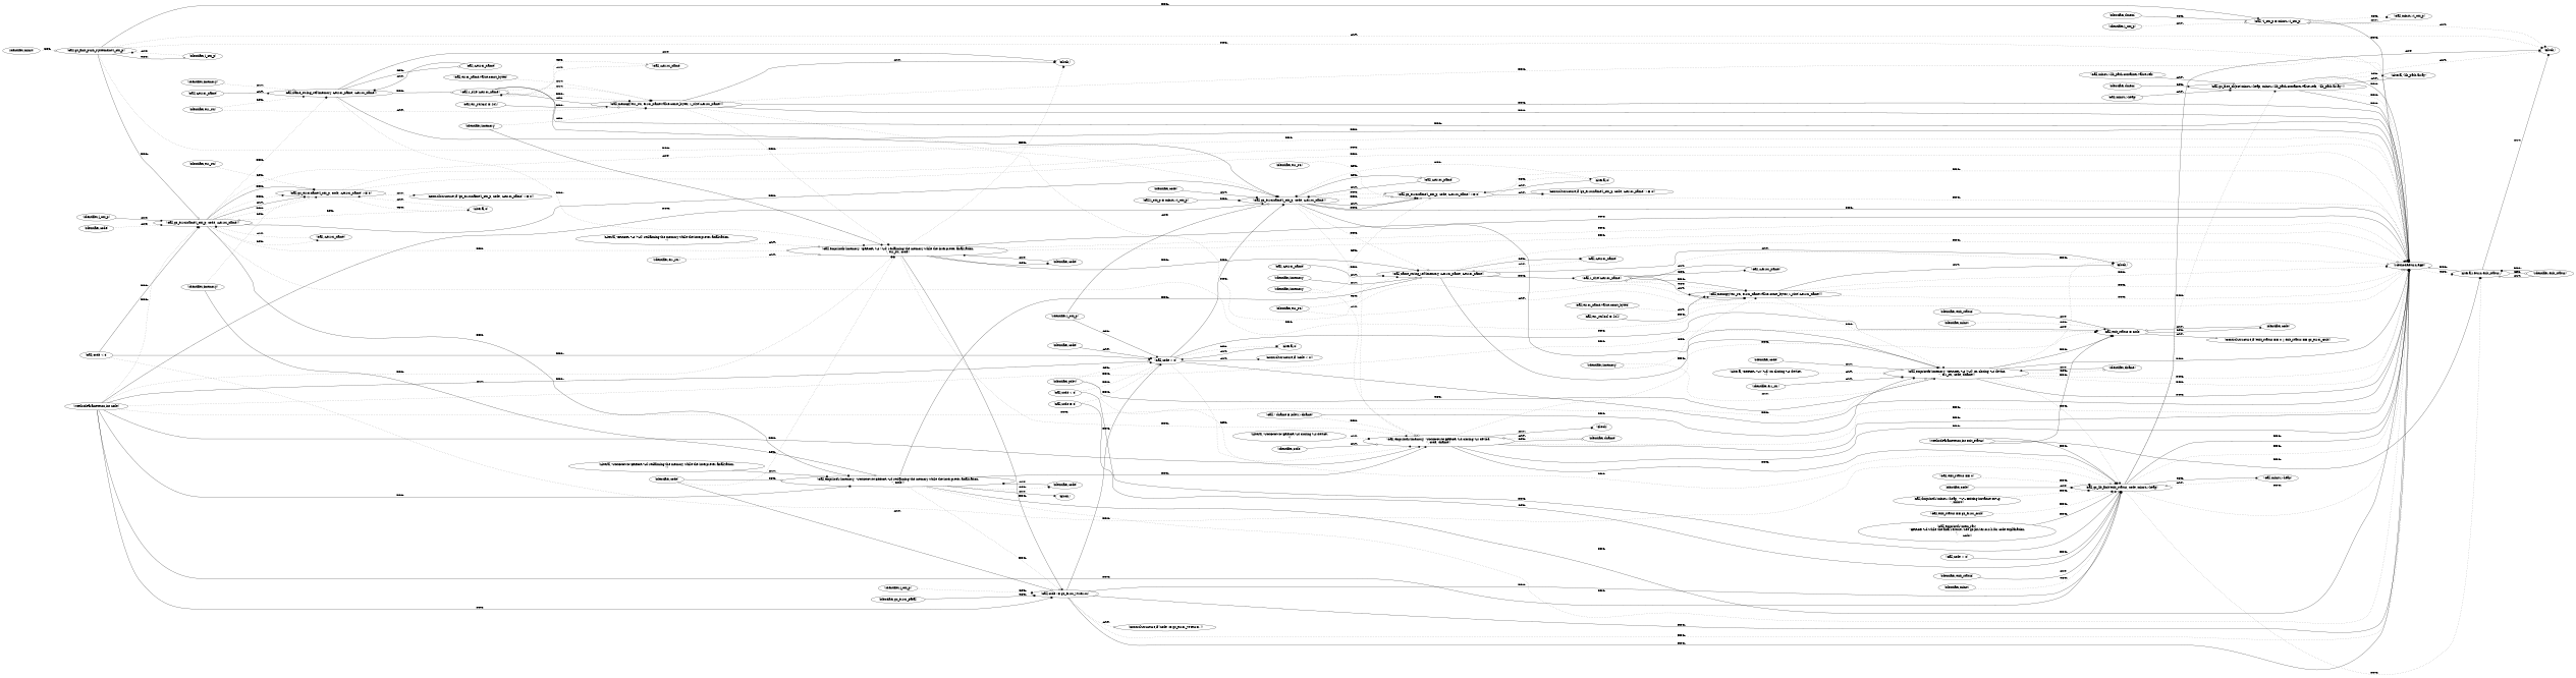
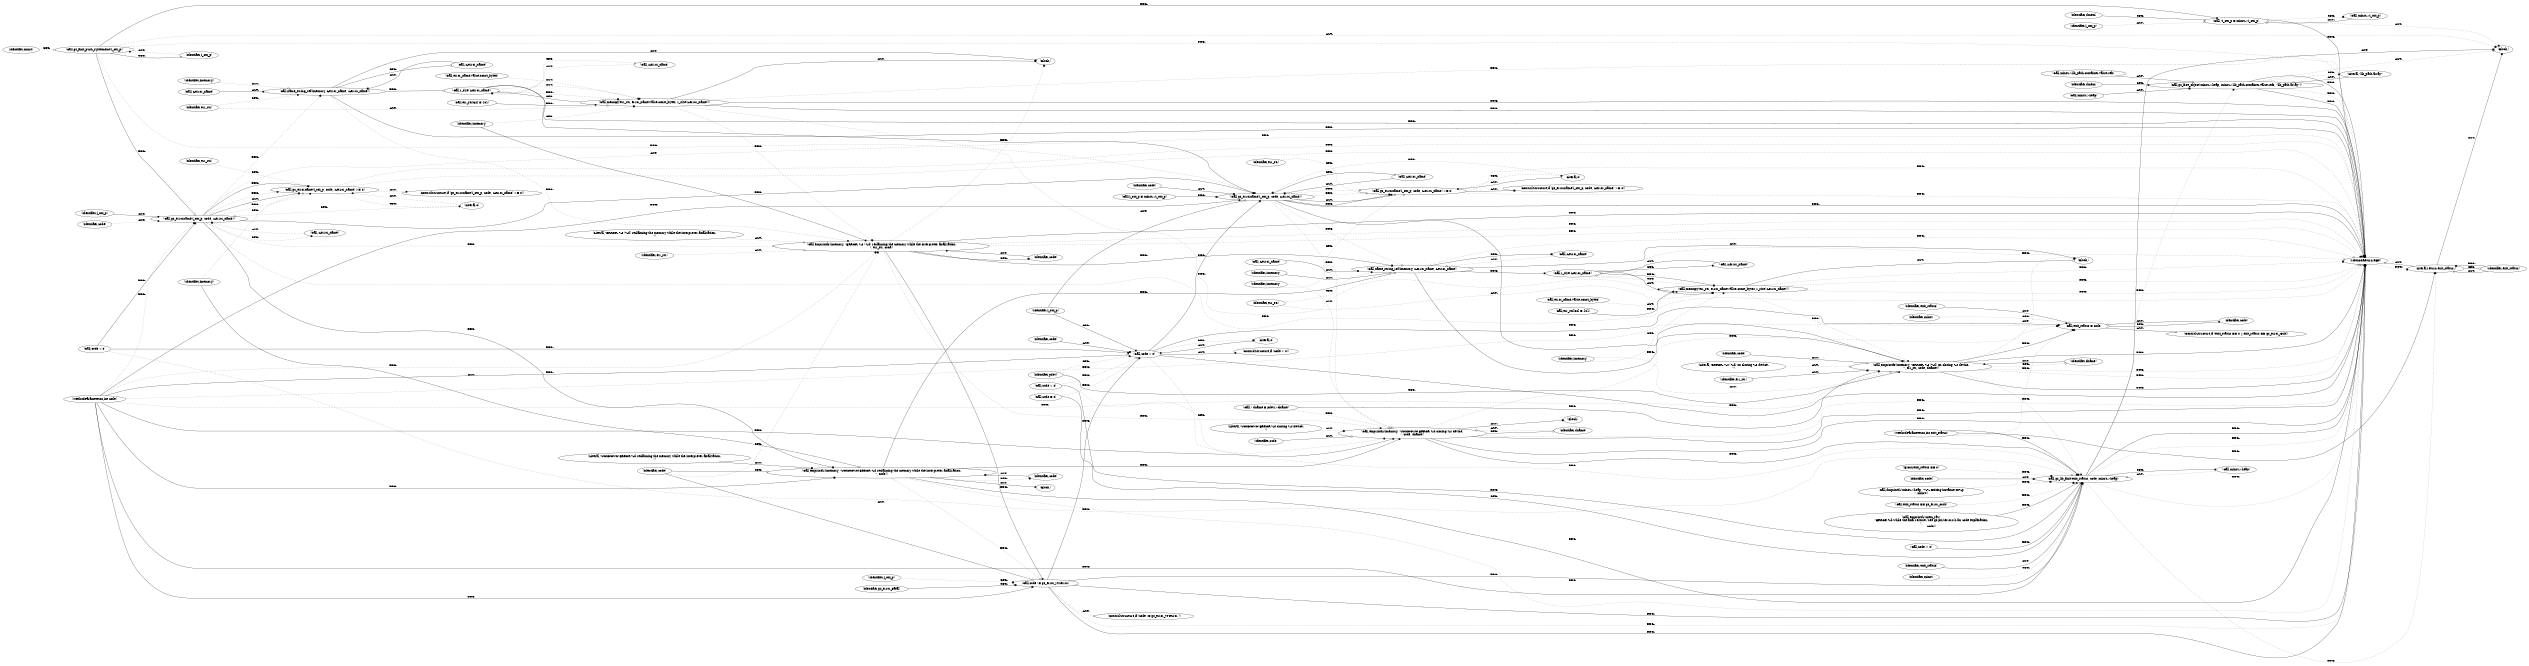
  digraph {
    rankdir=LR
    edge [arrowhead=odot style=solid]
    n1 [label="(Call,*i_ctx_p = minst->i_ctx_p)"]
    n2 [label="(Call,minst->i_ctx_p)"]
    n3 [label="(Block,)"]
    n4 [label="(MethodReturn,RET)"]
    n5 [label="(Call,gs_finit_push_systemdict(i_ctx_p))"]
    n6 [label="(Call,gs_errorname(i_ctx_p, code, &error_name))"]
    n7 [label="(Call,gs_errorname(i_ctx_p, code, &error_name))"]
    n8 [label="(Identifier,i_ctx_p)"]
    n9 [label="(Literal,return exit_status;)"]
    n10 [label="(Call,gs_errorname(i_ctx_p, code, &error_name) >= 0)"]
    n11 [label="(Call,name_string_ref(imemory, &error_name, &error_name))"]
    n12 [label="(Call,emprintf2(imemory, \"ERROR: %s (%d) reclaiming the memory while the interpreter finalization.\n\", err_str, code))"]
    n13 [label="(Call,emprintf1(imemory, \"UNKNOWN ERROR %d reclaiming the memory while the interpreter finalization.\n\", code))"]
    n14 [label="(Call,&error_name)"]
    n15 [label="(Call,name_string_ref(imemory, &error_name, &error_name))"]
    n16 [label="(Call,emprintf2(imemory, \"UNKNOWN ERROR %d closing %s device.\n\", code, dname))"]
    n17 [label="(Call,gs_errorname(i_ctx_p, code, &error_name) >= 0)"]
    n18 [label="(Call,emprintf3(imemory, \"ERROR: %s (%d) on closing %s device.\n\", err_str, code, dname))"]
    n19 [label="(Call,&error_name)"]
    n20 [label="(ControlStructure,if (gs_errorname(i_ctx_p, code, &error_name) >= 0))"]
    n21 [label="(Literal,0)"]
    n22 [label="(Call,r_size(&error_name))"]
    n23 [label="(Call,&error_name)"]
    n24 [label="(Block,)"]
    n25 [label="(Call,code != gs_error_VMerror)"]
    n26 [label="(Identifier,code)"]
    n27 [label="(Identifier,code)"]
    n28 [label="(Block,)"]
    n29 [label="(Call,memcpy(err_str, error_name.value.const_bytes, r_size(&error_name)))"]
    n30 [label="(Call,&error_name)"]
    n31 [label="(Call,memcpy(err_str, error_name.value.const_bytes, r_size(&error_name)))"]
    n32 [label="(Call,r_size(&error_name))"]
    n33 [label="(Block,)"]
    n34 [label="(Call,code < 0)"]
    n35 [label="(Call,gs_lib_finit(exit_status, code, minst->heap))"]
    n36 [label="(ControlStructure,if (code != gs_error_VMerror ))"]
    n37 [label="(Call,&error_name)"]
    n38 [label="(Call,exit_status = code)"]
    n39 [label="(Identifier,dname)"]
    n40 [label="(Block,)"]
    n41 [label="(ControlStructure,if (code < 0))"]
    n42 [label="(Literal,0)"]
    n43 [label="(Call,gs_free_object(minst->heap, minst->lib_path.container.value.refs, \"lib_path array\"))"]
    n44 [label="(Call,minst->heap)"]
    n45 [label="(Identifier,code)"]
    n46 [label="(ControlStructure,if (exit_status == 0 || exit_status == gs_error_Quit))"]
    n47 [label="(ControlStructure,if (gs_errorname(i_ctx_p, code, &error_name) >= 0))"]
    n48 [label="(Literal,0)"]
    n49 [label="(Identifier,dname)"]
    n50 [label="(Call,&error_name)"]
    n51 [label="(Literal,\"lib_path array\")"]
    n52 [label="(Identifier,exit_status)"]
    n53 [label="(Identifier,dmem)"]
    n54 [label="(MethodParameterIn,int code)"]
    n55 [label="(Identifier,err_str)"]
    n56 [label="(Identifier,code)"]
    n57 [label="(Identifier,minst)"]
    n58 [label="(Identifier,dmem)"]
    n59 [label="(Identifier,err_str)"]
    n60 [label="(Identifier,i_ctx_p)"]
    n61 [label="(Identifier,code)"]
    n62 [label="(Identifier,imemory)"]
    n63 [label="(Literal,\"ERROR: %s (%d) reclaiming the memory while the interpreter finalization.\n\")"]
    n64 [label="(Identifier,exit_status)"]
    n65 [label="(MethodParameterIn,int exit_status)"]
    n66 [label="(Call,code < 0)"]
    n67 [label="(Identifier,gs_error_Fatal)"]
    n68 [label="(Call,* dname = pdev->dname)"]
-   n69 [label="(Call,exit_status == 0)"]
+   n69 [label="(Block,exit_status == 0)"]
    n70 [label="(Identifier,i_ctx_p)"]
    n71 [label="(Identifier,err_str)"]
    n72 [label="(Literal,\"UNKNOWN ERROR %d closing %s device.\n\")"]
    n73 [label="(Identifier,code)"]
    n74 [label="(Call,&error_name)"]
    n75 [label="(Call,dmprintf1(minst->heap, \"%% Exiting instance 0x%p\n\", minst))"]
    n76 [label="(Call,minst->heap)"]
    n77 [label="(Identifier,imemory)"]
    n78 [label="(Identifier,imemory)"]
    n79 [label="(Identifier,imemory)"]
    n80 [label="(Identifier,i_ctx_p)"]
    n81 [label="(Call,exit_status == gs_error_Quit)"]
    n82 [label="(Call,code = 0)"]
    n83 [label="(Call,emprintf1(mem_raw,\n                      \"ERROR %d while the final restore. See gs/psi/ierrors.h for code explanation.\n\",\n                      code))"]
    n84 [label="(Identifier,minst)"]
    n85 [label="(Call,code < 0)"]
    n86 [label="(Identifier,code)"]
    n87 [label="(Call,error_name.value.const_bytes)"]
    n88 [label="(Call,error_name.value.const_bytes)"]
    n89 [label="(Call,err_str[32] = {0})"]
    n90 [label="(Identifier,code)"]
    n91 [label="(Identifier,minst)"]
    n92 [label="(Call,i_ctx_p = minst->i_ctx_p)"]
    n93 [label="(Call,&error_name)"]
    n94 [label="(Literal,\"ERROR: %s (%d) on closing %s device.\n\")"]
    n95 [label="(Call,minst->lib_path.container.value.refs)"]
    n96 [label="(Identifier,err_str)"]
    n97 [label="(Identifier,err_str)"]
    n98 [label="(Identifier,code)"]
    n99 [label="(Literal,\"UNKNOWN ERROR %d reclaiming the memory while the interpreter finalization.\n\")"]
    n100 [label="(Call,code < 0)"]
    n101 [label="(Call,err_str[32] = {0})"]
    n102 [label="(Identifier,exit_status)"]
    n103 [label="(Identifier,err_str)"]
    n104 [label="(Identifier,pdev)"]
    n105 [label="(Identifier,imemory)"]
    n106 [label="(Identifier,imemory)"]
    n107 [label="(Identifier,code)"]
    n108 [label="(Identifier,i_ctx_p)"]
    n1 -> n2 [arrowhead=box label="CFG: " style=dotted]
    n1 -> n3 [arrowhead=dot label="AST: " style=dotted]
    n1 -> n4 [arrowhead=box label="DDG: "]
    n2 -> n1 [label="AST: "]
-   n4 -> n9 [arrowhead=box label="CFG: " style=dotted]
+   n4 -> n9 [arrowhead=box label="DDG: " style=dotted]
    n5 -> n1 [arrowhead=dot label="DDG: "]
    n5 -> n3 [arrowhead=box label="AST: " style=dotted]
    n5 -> n4 [arrowhead=box label="DDG: " style=dotted]
    n5 -> n6 [label="DDG: "]
    n5 -> n7 [arrowhead=dot label="DDG: " style=dotted]
    n5 -> n8 [label="CFG: "]
    n6 -> n4 [label="DDG: " style=dotted]
    n6 -> n4 [arrowhead=dot label="DDG: " style=dotted]
    n6 -> n7 [arrowhead=dot label="DDG: "]
    n6 -> n10 [arrowhead=box label="AST: "]
    n6 -> n10 [arrowhead=dot label="DDG: " style=dotted]
    n6 -> n10 [label="DDG: "]
    n6 -> n10 [arrowhead=dot label="DDG: " style=dotted]
    n6 -> n11 [arrowhead=box label="DDG: " style=dotted]
    n6 -> n12 [label="DDG: " style=dotted]
    n6 -> n13 [arrowhead=box label="DDG: "]
    n6 -> n14 [arrowhead=dot label="CFG: " style=dotted]
    n7 -> n4 [label="DDG: "]
    n7 -> n15 [label="DDG: " style=dotted]
    n7 -> n16 [label="DDG: " style=dotted]
    n7 -> n17 [label="AST: "]
    n7 -> n17 [arrowhead=dot label="DDG: "]
    n7 -> n17 [label="DDG: " style=dotted]
    n7 -> n17 [label="DDG: " style=dotted]
    n7 -> n18 [arrowhead=box label="DDG: "]
    n7 -> n19 [label="CFG: "]
    n8 -> n5 [arrowhead=dot label="AST: " style=dotted]
    n9 -> n3 [arrowhead=box label="AST: "]
-   n9 -> n4 [label="DDG: "]
+   n9 -> n4 [label="AST: "]
    n9 -> n52 [label="CFG: "]
    n10 -> n4 [arrowhead=box label="DDG: " style=dotted]
    n10 -> n4 [label="DDG: " style=dotted]
    n10 -> n20 [arrowhead=dot label="AST: " style=dotted]
    n10 -> n21 [arrowhead=dot label="CFG: " style=dotted]
    n11 -> n4 [arrowhead=dot label="DDG: "]
    n11 -> n12 [arrowhead=dot label="DDG: " style=dotted]
    n11 -> n22 [label="DDG: "]
    n11 -> n23 [label="CFG: "]
    n11 -> n24 [arrowhead=dot label="AST: "]
    n12 -> n4 [arrowhead=dot label="DDG: " style=dotted]
    n12 -> n4 [arrowhead=box label="DDG: "]
    n12 -> n4 [arrowhead=dot label="DDG: " style=dotted]
    n12 -> n15 [arrowhead=box label="DDG: "]
    n12 -> n16 [arrowhead=dot label="DDG: " style=dotted]
    n12 -> n24 [arrowhead=box label="AST: " style=dotted]
    n12 -> n25 [arrowhead=dot label="DDG: "]
    n12 -> n26 [arrowhead=box label="CFG: "]
    n13 -> n4 [arrowhead=dot label="DDG: "]
    n13 -> n4 [label="DDG: " style=dotted]
    n13 -> n15 [label="DDG: "]
    n13 -> n16 [arrowhead=dot label="DDG: "]
    n13 -> n25 [label="DDG: " style=dotted]
    n13 -> n27 [arrowhead=box label="CFG: " style=dotted]
    n13 -> n28 [arrowhead=dot label="AST: "]
    n14 -> n6 [arrowhead=box label="AST: " style=dotted]
    n15 -> n4 [label="DDG: " style=dotted]
    n15 -> n18 [label="DDG: "]
    n15 -> n32 [arrowhead=dot label="DDG: "]
    n15 -> n33 [arrowhead=dot label="AST: "]
    n15 -> n37 [arrowhead=box label="CFG: "]
    n16 -> n4 [label="DDG: "]
    n16 -> n4 [arrowhead=dot label="DDG: " style=dotted]
    n16 -> n4 [label="DDG: "]
    n16 -> n35 [arrowhead=box label="DDG: "]
    n16 -> n38 [arrowhead=box label="DDG: " style=dotted]
    n16 -> n39 [label="CFG: "]
    n16 -> n40 [arrowhead=box label="AST: "]
    n17 -> n4 [label="DDG: " style=dotted]
    n17 -> n4 [label="DDG: " style=dotted]
    n17 -> n47 [arrowhead=box label="AST: "]
    n17 -> n48 [arrowhead=dot label="CFG: " style=dotted]
    n18 -> n4 [arrowhead=box label="DDG: " style=dotted]
    n18 -> n4 [label="DDG: " style=dotted]
    n18 -> n4 [arrowhead=dot label="DDG: "]
    n18 -> n4 [arrowhead=dot label="DDG: "]
    n18 -> n33 [arrowhead=box label="AST: " style=dotted]
    n18 -> n35 [arrowhead=dot label="DDG: " style=dotted]
    n18 -> n38 [arrowhead=box label="DDG: "]
    n18 -> n49 [label="CFG: " style=dotted]
    n19 -> n7 [arrowhead=box label="AST: "]
    n21 -> n6 [label="CFG: " style=dotted]
    n21 -> n10 [arrowhead=dot label="AST: " style=dotted]
    n22 -> n4 [arrowhead=dot label="DDG: "]
    n22 -> n7 [arrowhead=dot label="DDG: "]
    n22 -> n29 [arrowhead=dot label="AST: " style=dotted]
    n22 -> n29 [arrowhead=box label="DDG: " style=dotted]
    n22 -> n30 [label="CFG: " style=dotted]
    n23 -> n11 [arrowhead=box label="AST: "]
    n25 -> n4 [label="DDG: " style=dotted]
    n25 -> n4 [arrowhead=dot label="DDG: "]
    n25 -> n4 [arrowhead=box label="DDG: "]
    n25 -> n34 [arrowhead=dot label="DDG: "]
    n25 -> n35 [arrowhead=box label="DDG: "]
    n25 -> n36 [label="AST: " style=dotted]
    n26 -> n12 [arrowhead=dot label="AST: "]
    n27 -> n13 [arrowhead=box label="AST: "]
    n29 -> n4 [arrowhead=dot label="DDG: "]
    n29 -> n4 [label="DDG: "]
    n29 -> n4 [arrowhead=box label="DDG: " style=dotted]
    n29 -> n12 [arrowhead=box label="DDG: " style=dotted]
    n29 -> n22 [label="CFG: "]
    n29 -> n24 [arrowhead=box label="AST: "]
    n29 -> n31 [arrowhead=dot label="DDG: " style=dotted]
    n30 -> n22 [arrowhead=box label="AST: " style=dotted]
    n31 -> n4 [label="DDG: " style=dotted]
    n31 -> n4 [label="DDG: " style=dotted]
    n31 -> n4 [arrowhead=box label="DDG: " style=dotted]
    n31 -> n18 [arrowhead=dot label="DDG: " style=dotted]
    n31 -> n32 [label="CFG: " style=dotted]
    n31 -> n33 [label="AST: "]
    n32 -> n4 [label="DDG: " style=dotted]
    n32 -> n31 [arrowhead=dot label="AST: "]
    n32 -> n31 [arrowhead=box label="DDG: "]
    n32 -> n50 [arrowhead=dot label="CFG: "]
    n34 -> n4 [arrowhead=dot label="DDG: "]
    n34 -> n7 [arrowhead=box label="DDG: "]
    n34 -> n35 [arrowhead=dot label="DDG: " style=dotted]
    n34 -> n38 [arrowhead=box label="DDG: "]
    n34 -> n41 [arrowhead=dot label="AST: "]
    n34 -> n42 [arrowhead=box label="CFG: " style=dotted]
    n35 -> n3 [arrowhead=box label="AST: "]
    n35 -> n4 [arrowhead=dot label="DDG: " style=dotted]
    n35 -> n4 [label="DDG: " style=dotted]
    n35 -> n4 [label="DDG: "]
    n35 -> n9 [arrowhead=dot label="DDG: " style=dotted]
    n35 -> n43 [arrowhead=dot label="DDG: " style=dotted]
    n35 -> n44 [arrowhead=dot label="CFG: "]
    n37 -> n15 [label="AST: " style=dotted]
    n38 -> n45 [arrowhead=dot label="CFG: "]
    n38 -> n46 [label="AST: "]
    n39 -> n16 [label="AST: " style=dotted]
    n42 -> n34 [arrowhead=dot label="AST: "]
    n43 -> n3 [label="AST: " style=dotted]
    n43 -> n4 [arrowhead=dot label="DDG: "]
    n43 -> n4 [arrowhead=dot label="DDG: " style=dotted]
    n43 -> n4 [arrowhead=box label="DDG: "]
    n43 -> n51 [arrowhead=dot label="CFG: " style=dotted]
    n44 -> n35 [label="AST: " style=dotted]
    n45 -> n38 [label="AST: "]
    n48 -> n7 [arrowhead=box label="CFG: " style=dotted]
    n48 -> n17 [arrowhead=dot label="AST: "]
    n49 -> n18 [arrowhead=dot label="AST: "]
    n50 -> n32 [label="AST: "]
    n51 -> n43 [label="AST: "]
    n52 -> n9 [label="AST: "]
    n52 -> n9 [arrowhead=box label="DDG: "]
    n53 -> n43 [arrowhead=dot label="CFG: "]
    n54 -> n6 [arrowhead=dot label="DDG: " style=dotted]
    n54 -> n7 [arrowhead=dot label="DDG: "]
    n54 -> n12 [arrowhead=box label="DDG: " style=dotted]
    n54 -> n13 [arrowhead=box label="DDG: "]
    n54 -> n16 [arrowhead=dot label="DDG: "]
    n54 -> n18 [label="DDG: " style=dotted]
    n54 -> n25 [arrowhead=box label="DDG: "]
    n54 -> n34 [label="DDG: "]
    n54 -> n35 [label="DDG: "]
    n54 -> n38 [arrowhead=dot label="DDG: " style=dotted]
    n55 -> n10 [arrowhead=box label="CFG: " style=dotted]
    n56 -> n18 [label="AST: "]
    n57 -> n35 [label="CFG: " style=dotted]
    n58 -> n1 [label="CFG: "]
    n59 -> n11 [arrowhead=dot label="CFG: " style=dotted]
    n59 -> n29 [label="AST: " style=dotted]
    n60 -> n6 [arrowhead=dot label="AST: "]
    n61 -> n34 [arrowhead=box label="AST: "]
    n62 -> n16 [label="AST: " style=dotted]
    n62 -> n17 [label="CFG: " style=dotted]
    n63 -> n12 [label="AST: " style=dotted]
    n64 -> n38 [label="AST: "]
    n65 -> n9 [arrowhead=dot label="DDG: "]
    n65 -> n35 [label="DDG: "]
-   n65 -> n38 [arrowhead=box label="DDG: "]
+   n65 -> n38 [arrowhead=box label="DDG: " style=dotted]
    n66 -> n6 [arrowhead=box label="DDG: "]
    n66 -> n34 [arrowhead=box label="DDG: "]
    n66 -> n35 [label="DDG: " style=dotted]
    n67 -> n25 [arrowhead=box label="CFG: "]
    n68 -> n16 [label="DDG: " style=dotted]
    n68 -> n18 [arrowhead=box label="DDG: "]
    n69 -> n35 [arrowhead=box label="DDG: " style=dotted]
    n70 -> n7 [label="AST: "]
    n70 -> n34 [arrowhead=dot label="CFG: "]
    n71 -> n17 [arrowhead=box label="CFG: " style=dotted]
    n72 -> n16 [arrowhead=box label="AST: " style=dotted]
    n73 -> n35 [arrowhead=box label="AST: "]
    n74 -> n15 [arrowhead=box label="AST: "]
    n75 -> n35 [arrowhead=box label="DDG: " style=dotted]
    n76 -> n43 [arrowhead=box label="AST: "]
    n77 -> n10 [label="CFG: " style=dotted]
    n77 -> n13 [label="AST: "]
    n78 -> n12 [arrowhead=dot label="AST: "]
    n78 -> n29 [arrowhead=box label="CFG: " style=dotted]
    n79 -> n11 [label="AST: " style=dotted]
    n80 -> n25 [arrowhead=box label="CFG: " style=dotted]
    n81 -> n35 [arrowhead=box label="DDG: " style=dotted]
    n82 -> n34 [label="DDG: " style=dotted]
    n82 -> n35 [label="CFG: "]
    n83 -> n35 [arrowhead=dot label="DDG: "]
    n84 -> n5 [label="CFG: " style=dotted]
    n85 -> n34 [label="DDG: " style=dotted]
    n85 -> n35 [label="DDG: "]
    n86 -> n7 [arrowhead=box label="AST: "]
    n87 -> n31 [arrowhead=dot label="AST: " style=dotted]
    n88 -> n29 [arrowhead=box label="AST: " style=dotted]
    n89 -> n29 [arrowhead=dot label="DDG: "]
    n90 -> n6 [arrowhead=dot label="AST: " style=dotted]
    n91 -> n38 [arrowhead=dot label="CFG: " style=dotted]
    n92 -> n7 [arrowhead=box label="DDG: "]
    n93 -> n11 [arrowhead=dot label="AST: "]
    n94 -> n18 [label="AST: " style=dotted]
    n95 -> n43 [label="AST: "]
    n96 -> n15 [arrowhead=dot label="CFG: " style=dotted]
    n96 -> n31 [arrowhead=box label="AST: " style=dotted]
    n97 -> n12 [label="AST: " style=dotted]
    n98 -> n16 [label="AST: "]
    n99 -> n13 [arrowhead=box label="AST: "]
    n100 -> n35 [arrowhead=dot label="DDG: "]
    n101 -> n31 [arrowhead=box label="DDG: "]
    n102 -> n35 [arrowhead=dot label="AST: "]
    n103 -> n18 [arrowhead=box label="AST: "]
    n104 -> n16 [arrowhead=dot label="CFG: " style=dotted]
    n104 -> n18 [label="CFG: "]
    n104 -> n34 [arrowhead=dot label="CFG: " style=dotted]
    n105 -> n18 [arrowhead=dot label="AST: " style=dotted]
    n105 -> n31 [arrowhead=dot label="CFG: " style=dotted]
    n106 -> n15 [label="AST: "]
    n107 -> n12 [arrowhead=box label="CFG: " style=dotted]
    n107 -> n13 [label="CFG: "]
    n107 -> n25 [label="AST: "]
    n108 -> n1 [label="AST: " style=dotted]
  }
